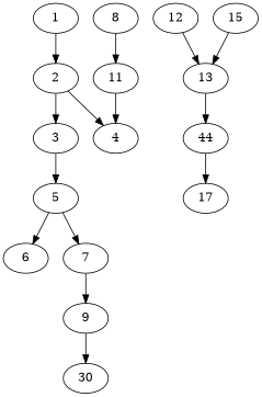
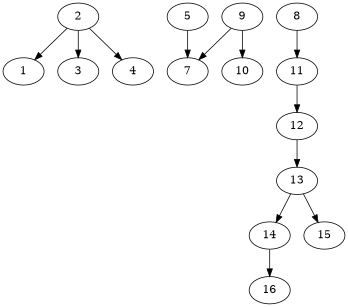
  digraph {
    node [alpha=0.19]
    1 [alpha=0.06 expect_size=132362117298527008]
    2 [alpha=0.09 expect_size=522691336998433536]
    3 [alpha=0.18 expect_size=1504967814807552000]
    4 [alpha=0.09 expect_size=3834944625299425]
    5 [expect_size=131535816645857360]
-   6 [alpha=0.12 expect_size=6990407102755505]
    7 [alpha=0.13 expect_size=318953313109754]
    9 [alpha=0.16 expect_size=1914969828760886]
    8 [alpha=0.01 expect_size=1265244399562967]
    11 [alpha=0.16 expect_size=129424693723888192]
-   10 [alpha=0.16 expect_size=130443860496089088000 label=30]
+   10 [alpha=0.16 expect_size=130443860496089088000]
    12 [expect_size=1738199604195530]
    13 [expect_size=1094529912389238784]
-   14 [expect_size=110486424829210656768 label=44]
+   14 [expect_size=110486424829210656768]
    15 [alpha=0.10 expect_size=86407478467640352]
-   16 [alpha=0.08 expect_size=187069537083408832 label=17]
-   1 -> 2
+   16 [alpha=0.08 expect_size=187069537083408832]
+   2 -> 1
    2 -> 3
    2 -> 4
-   3 -> 5
-   5 -> 6
    5 -> 7
-   7 -> 9
+   9 -> 7
    9 -> 10
    8 -> 11
-   11 -> 4
+   11 -> 12
    12 -> 13
    13 -> 14
-   15 -> 13
+   13 -> 15
    14 -> 16
  }
